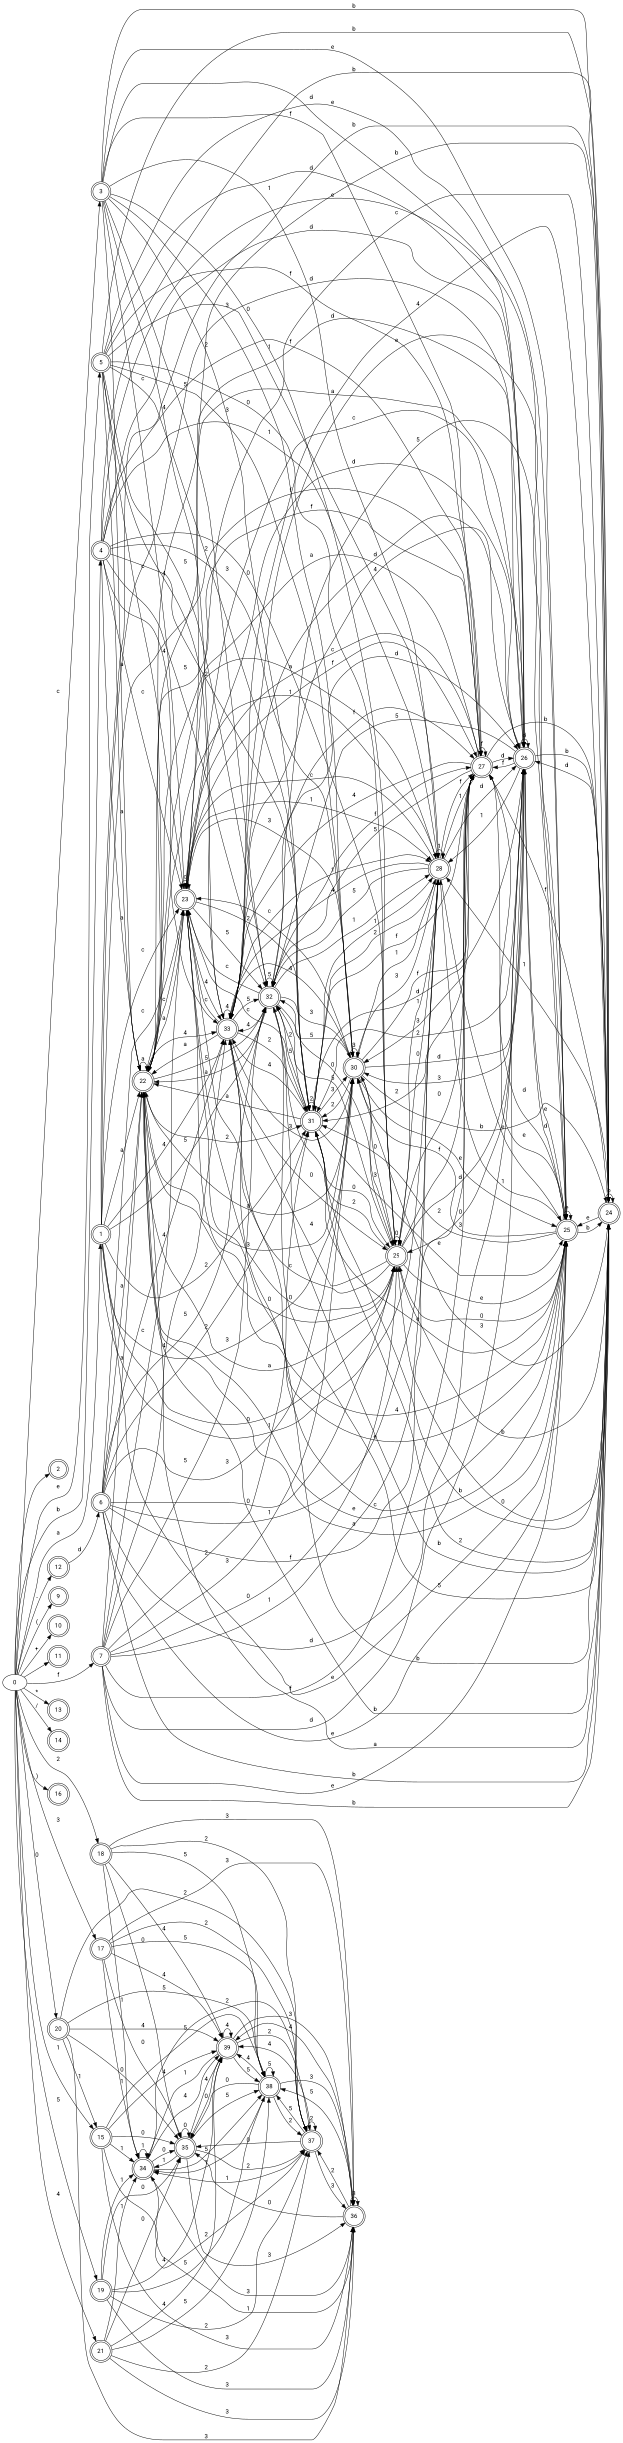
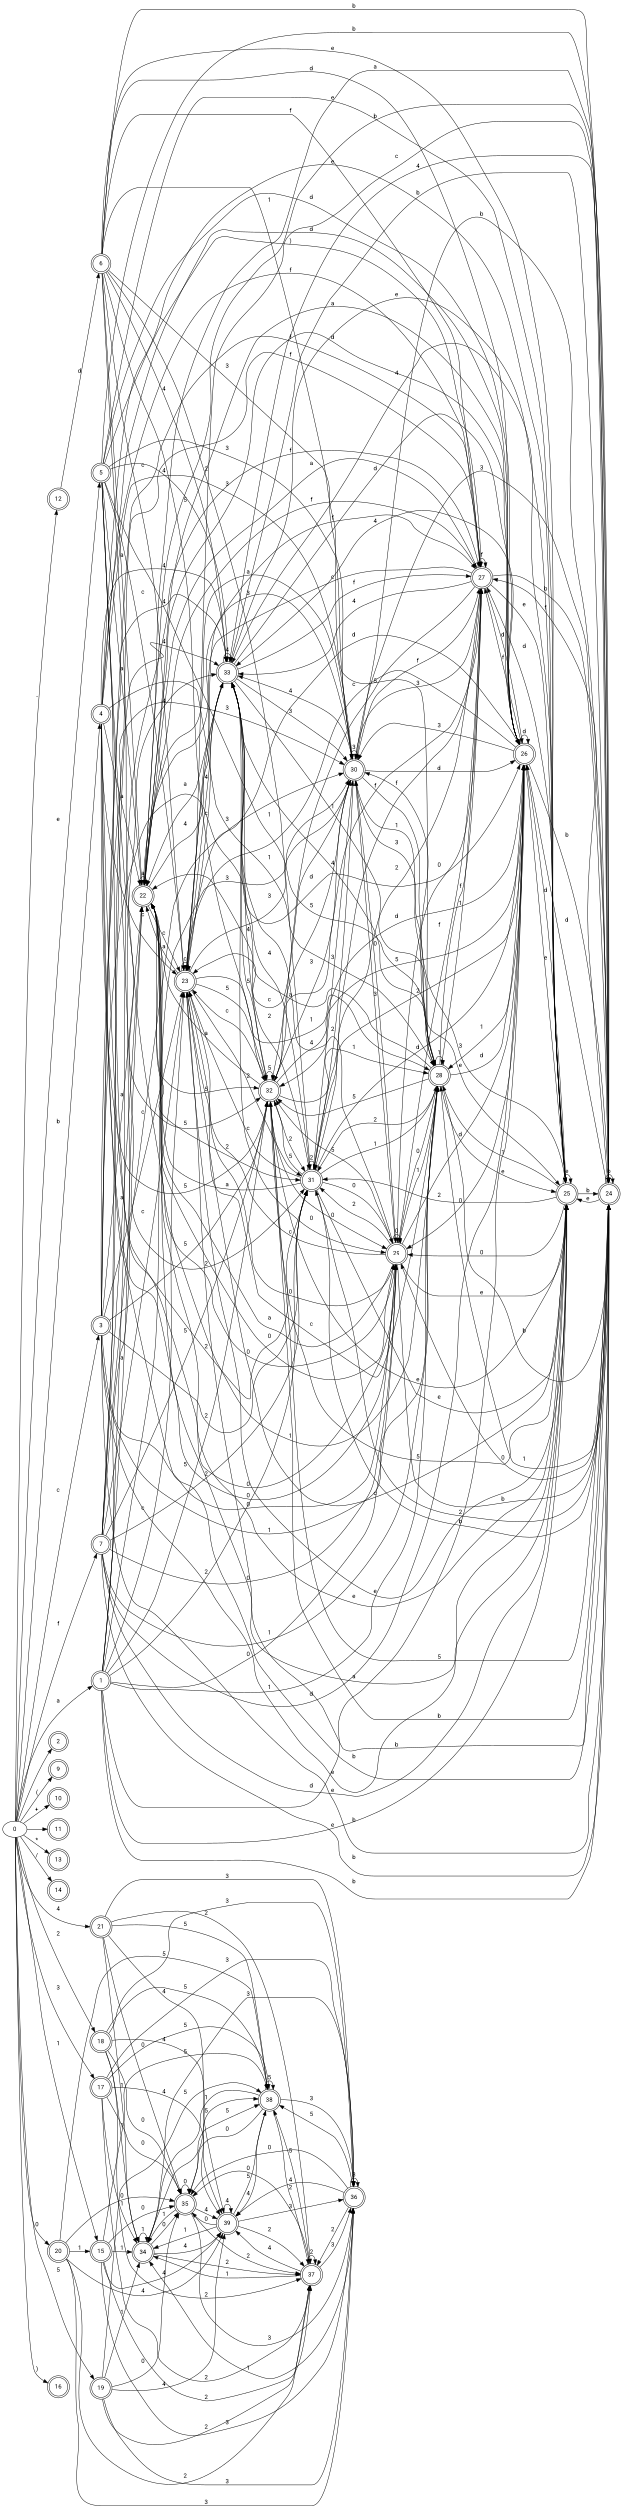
  digraph {
    fontname=Roboto
    rankdir=LR
    node [fontname=Roboto shape=doublecircle]
    edge [fontname=Roboto]
    n1 [label=0 shape=""]
    n2 [label=1]
    n3 [label=2]
    n4 [label=3]
    n5 [label=4]
    n6 [label=5]
    n7 [label=7]
    n8 [label=9]
    n9 [label=10]
    n10 [label=11]
    n11 [label=12]
    n12 [label=13]
    n13 [label=14]
    n14 [label=15]
    n15 [label=16]
    n16 [label=17]
    n17 [label=18]
    n18 [label=19]
    n19 [label=20]
    n20 [label=21]
    n21 [label=22]
    n22 [label=23]
    n23 [label=24]
    n24 [label=25]
    n25 [label=26]
    n26 [label=27]
    n27 [label=28]
    n28 [label=29]
    n29 [label=30]
    n30 [label=31]
    n31 [label=32]
    n32 [label=33]
    n33 [label=6]
    n34 [label=34]
    n35 [label=35]
    n36 [label=36]
    n37 [label=37]
    n38 [label=38]
    n39 [label=39]
    n1 -> n2 [label=a]
    n1 -> n3 [label=" "]
    n1 -> n4 [label=c]
    n1 -> n5 [label=b]
    n1 -> n6 [label=e]
    n1 -> n7 [label=f]
    n1 -> n8 [label="("]
    n1 -> n9 [label="+"]
    n1 -> n10
    n1 -> n11 [label="-"]
    n1 -> n12 [label="*"]
    n1 -> n13 [label="/"]
    n1 -> n14 [label=1]
    n1 -> n15 [label=")"]
    n1 -> n16 [label=3]
    n1 -> n17 [label=2]
    n1 -> n18 [label=5]
    n1 -> n19 [label=0]
    n1 -> n20 [label=4]
    n2 -> n21 [label=a]
    n2 -> n22 [label=c]
    n2 -> n23 [label=b]
    n2 -> n24 [label=e]
    n2 -> n25 [label=d]
    n2 -> n26 [label=f]
    n2 -> n27 [label=1]
    n2 -> n28 [label=0]
    n2 -> n29 [label=3]
    n2 -> n30 [label=2]
    n2 -> n31 [label=5]
    n2 -> n32 [label=4]
    n4 -> n21 [label=a]
    n4 -> n22 [label=c]
    n4 -> n23 [label=b]
    n4 -> n24 [label=e]
    n4 -> n25 [label=d]
    n4 -> n26 [label=f]
    n4 -> n27 [label=1]
    n4 -> n28 [label=0]
    n4 -> n29 [label=3]
    n4 -> n30 [label=2]
    n4 -> n31 [label=5]
    n4 -> n32 [label=4]
    n5 -> n21 [label=a]
    n5 -> n22 [label=c]
    n5 -> n23 [label=b]
    n5 -> n24 [label=e]
    n5 -> n25 [label=d]
    n5 -> n26 [label=f]
    n5 -> n27 [label=1]
    n5 -> n28 [label=0]
    n5 -> n29 [label=3]
    n5 -> n30 [label=2]
    n5 -> n31 [label=5]
    n5 -> n32 [label=4]
    n6 -> n21 [label=a]
    n6 -> n22 [label=c]
    n6 -> n23 [label=b]
    n6 -> n24 [label=e]
    n6 -> n25 [label=d]
-   n6 -> n26 [label=f]
+   n6 -> n26 [label=")"]
    n6 -> n27 [label=1]
    n6 -> n28 [label=0]
    n6 -> n29 [label=3]
    n6 -> n30 [label=2]
    n6 -> n31 [label=5]
    n6 -> n32 [label=4]
    n7 -> n21 [label=a]
    n7 -> n22 [label=c]
    n7 -> n23 [label=b]
    n7 -> n24 [label=e]
    n7 -> n25 [label=d]
    n7 -> n26 [label=f]
    n7 -> n27 [label=1]
    n7 -> n28 [label=0]
    n7 -> n29 [label=3]
    n7 -> n30 [label=2]
    n7 -> n31 [label=5]
    n7 -> n32 [label=4]
    n11 -> n33 [label=d]
    n14 -> n34 [label=1]
    n14 -> n35 [label=0]
    n14 -> n36 [label=3]
    n14 -> n37 [label=2]
    n14 -> n38 [label=5]
    n14 -> n39 [label=4]
    n16 -> n34 [label=1]
    n16 -> n35 [label=0]
    n16 -> n36 [label=3]
    n16 -> n37 [label=2]
    n16 -> n38 [label=5]
    n16 -> n39 [label=4]
    n17 -> n34 [label=1]
    n17 -> n35 [label=0]
    n17 -> n36 [label=3]
    n17 -> n37 [label=2]
    n17 -> n38 [label=5]
    n17 -> n39 [label=4]
    n18 -> n34 [label=1]
    n18 -> n35 [label=0]
    n18 -> n36 [label=3]
    n18 -> n37 [label=2]
    n18 -> n38 [label=5]
    n18 -> n39 [label=4]
    n19 -> n14 [label=1]
    n19 -> n35 [label=0]
    n19 -> n36 [label=3]
    n19 -> n37 [label=2]
    n19 -> n38 [label=5]
    n19 -> n39 [label=4]
    n20 -> n34 [label=1]
    n20 -> n35 [label=0]
    n20 -> n36 [label=3]
    n20 -> n37 [label=2]
    n20 -> n38 [label=5]
    n20 -> n39 [label=4]
    n21 -> n21 [label=a]
    n21 -> n22 [label=c]
    n21 -> n23 [label=b]
    n21 -> n24 [label=e]
    n21 -> n25 [label=d]
    n21 -> n26 [label=f]
    n21 -> n27 [label=1]
    n21 -> n28 [label=0]
    n21 -> n29 [label=3]
    n21 -> n30 [label=2]
    n21 -> n31 [label=5]
    n21 -> n32 [label=4]
    n22 -> n21 [label=a]
    n22 -> n22 [label=c]
    n22 -> n23 [label=b]
    n22 -> n24 [label=e]
    n22 -> n25 [label=d]
    n22 -> n26 [label=f]
    n22 -> n27 [label=1]
    n22 -> n28 [label=0]
    n22 -> n29 [label=3]
    n22 -> n30 [label=2]
    n22 -> n31 [label=5]
    n22 -> n32 [label=4]
    n23 -> n21 [label=a]
    n23 -> n22 [label=c]
    n23 -> n23 [label=b]
    n23 -> n24 [label=e]
    n23 -> n25 [label=d]
    n23 -> n26 [label=f]
    n23 -> n27 [label=1]
    n23 -> n28 [label=0]
    n23 -> n29 [label=3]
    n23 -> n30 [label=2]
    n23 -> n31 [label=5]
    n23 -> n32 [label=4]
    n24 -> n21 [label=a]
    n24 -> n22 [label=c]
    n24 -> n23 [label=b]
    n24 -> n24 [label=e]
    n24 -> n25 [label=d]
    n24 -> n26 [label=d]
    n24 -> n27 [label=1]
    n24 -> n28 [label=0]
    n24 -> n29 [label=3]
    n24 -> n30 [label=2]
    n24 -> n31 [label=5]
    n24 -> n32 [label=4]
    n25 -> n21 [label=a]
    n25 -> n22 [label=c]
    n25 -> n23 [label=b]
    n25 -> n24 [label=e]
    n25 -> n25 [label=d]
    n25 -> n26 [label=f]
    n25 -> n27 [label=1]
    n25 -> n28 [label=0]
    n25 -> n29 [label=3]
    n25 -> n30 [label=2]
    n25 -> n31 [label=5]
    n25 -> n32 [label=4]
    n26 -> n21 [label=a]
    n26 -> n22 [label=c]
    n26 -> n23 [label=b]
    n26 -> n24 [label=e]
    n26 -> n25 [label=d]
    n26 -> n26 [label=f]
    n26 -> n27 [label=1]
    n26 -> n28 [label=0]
    n26 -> n29 [label=3]
    n26 -> n30 [label=2]
    n26 -> n31 [label=5]
    n26 -> n32 [label=4]
    n27 -> n21 [label=a]
    n27 -> n22 [label=c]
+   n27 -> n23 [label=b]
    n27 -> n24 [label=e]
    n27 -> n25 [label=d]
    n27 -> n26 [label=f]
    n27 -> n27 [label=1]
    n27 -> n28 [label=0]
    n27 -> n29 [label=3]
    n27 -> n30 [label=2]
    n27 -> n31 [label=5]
    n27 -> n32 [label=4]
    n28 -> n21 [label=a]
    n28 -> n22 [label=c]
    n28 -> n23 [label=b]
    n28 -> n24 [label=e]
    n28 -> n25 [label=d]
    n28 -> n26 [label=f]
    n28 -> n27 [label=1]
    n28 -> n28 [label=0]
    n28 -> n29 [label=3]
    n28 -> n30 [label=2]
    n28 -> n31 [label=5]
    n28 -> n32 [label=4]
    n29 -> n21 [label=a]
    n29 -> n22 [label=c]
    n29 -> n23 [label=b]
    n29 -> n24 [label=e]
    n29 -> n25 [label=d]
    n29 -> n26 [label=f]
    n29 -> n27 [label=1]
    n29 -> n28 [label=0]
    n29 -> n29 [label=3]
    n29 -> n30 [label=2]
    n29 -> n31 [label=5]
    n29 -> n32 [label=4]
    n30 -> n21 [label=a]
    n30 -> n22 [label=c]
    n30 -> n23 [label=b]
    n30 -> n24 [label=e]
    n30 -> n25 [label=d]
    n30 -> n26 [label=f]
    n30 -> n27 [label=1]
    n30 -> n28 [label=0]
    n30 -> n29 [label=3]
    n30 -> n30 [label=2]
    n30 -> n31 [label=5]
    n30 -> n32 [label=4]
    n31 -> n21 [label=a]
    n31 -> n22 [label=c]
    n31 -> n23 [label=b]
    n31 -> n24 [label=e]
    n31 -> n25 [label=d]
    n31 -> n26 [label=f]
    n31 -> n27 [label=1]
    n31 -> n28 [label=0]
    n31 -> n29 [label=3]
    n31 -> n30 [label=2]
    n31 -> n31 [label=5]
    n31 -> n32 [label=4]
    n32 -> n21 [label=a]
    n32 -> n22 [label=c]
    n32 -> n23 [label=b]
    n32 -> n24 [label=e]
    n32 -> n25 [label=d]
    n32 -> n26 [label=f]
    n32 -> n27 [label=1]
    n32 -> n28 [label=0]
    n32 -> n29 [label=3]
    n32 -> n30 [label=2]
    n32 -> n31 [label=5]
    n32 -> n32 [label=4]
    n33 -> n21 [label=a]
    n33 -> n22 [label=c]
    n33 -> n23 [label=b]
    n33 -> n24 [label=e]
    n33 -> n25 [label=d]
    n33 -> n26 [label=f]
    n33 -> n27 [label=1]
    n33 -> n28 [label=0]
    n33 -> n29 [label=3]
    n33 -> n30 [label=2]
    n33 -> n31 [label=5]
    n33 -> n32 [label=4]
    n34 -> n34 [label=1]
    n34 -> n35 [label=0]
    n34 -> n36 [label=3]
    n34 -> n37 [label=2]
    n34 -> n38 [label=5]
    n34 -> n39 [label=4]
    n35 -> n34 [label=1]
    n35 -> n35 [label=0]
    n35 -> n36 [label=3]
    n35 -> n37 [label=2]
    n35 -> n38 [label=5]
    n35 -> n39 [label=4]
    n36 -> n34 [label=1]
    n36 -> n35 [label=0]
    n36 -> n36 [label=3]
    n36 -> n37 [label=2]
    n36 -> n38 [label=5]
    n36 -> n39 [label=4]
    n37 -> n34 [label=1]
    n37 -> n35 [label=0]
    n37 -> n36 [label=3]
    n37 -> n37 [label=2]
    n37 -> n38 [label=5]
    n37 -> n39 [label=4]
    n38 -> n34 [label=1]
    n38 -> n35 [label=0]
    n38 -> n36 [label=3]
    n38 -> n37 [label=2]
    n38 -> n38 [label=5]
    n38 -> n39 [label=4]
    n39 -> n34 [label=1]
    n39 -> n35 [label=0]
    n39 -> n36 [label=3]
    n39 -> n37 [label=2]
    n39 -> n38 [label=5]
    n39 -> n39 [label=4]
  }
